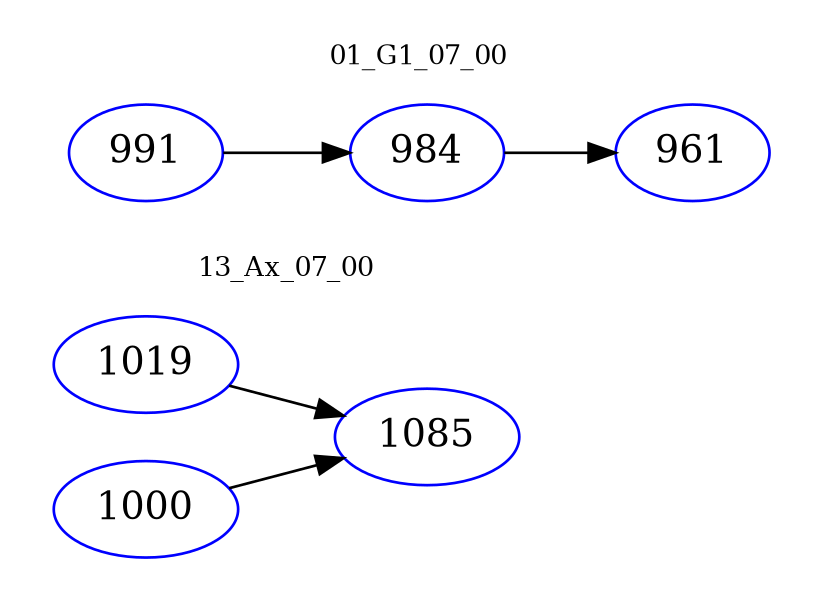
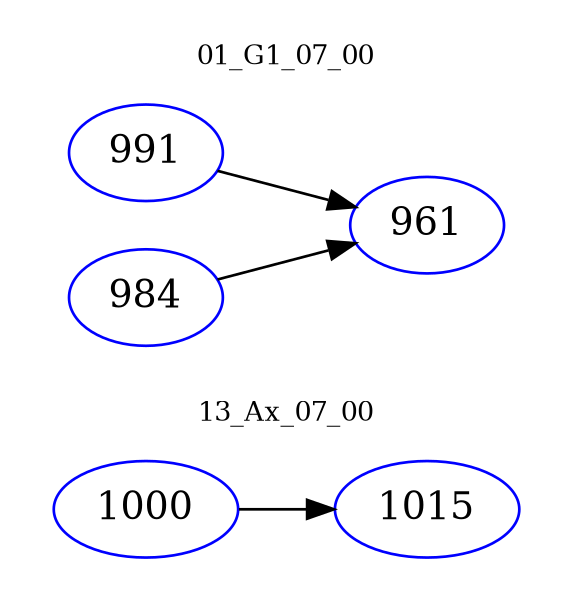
  digraph {
    rankdir=LR
    node [color=blue]
    edge [color=black]
-   n1 [label=1019]
-   n2 [label=1085]
+   n2 [label=1015]
    n3 [label=1000]
    n4 [label=991]
    n5 [label=984]
    n6 [label=961]
    subgraph cluster_1 {
      color=white
      fontsize=10
      label="13_Ax_07_00"
-     n1
      n2
      n3
    }
    subgraph cluster_2 {
      color=white
      fontsize=10
      label="01_G1_07_00"
      n4
      n5
      n6
    }
-   n1 -> n2
    n3 -> n2
-   n4 -> n5
+   n4 -> n6
    n5 -> n6
  }
